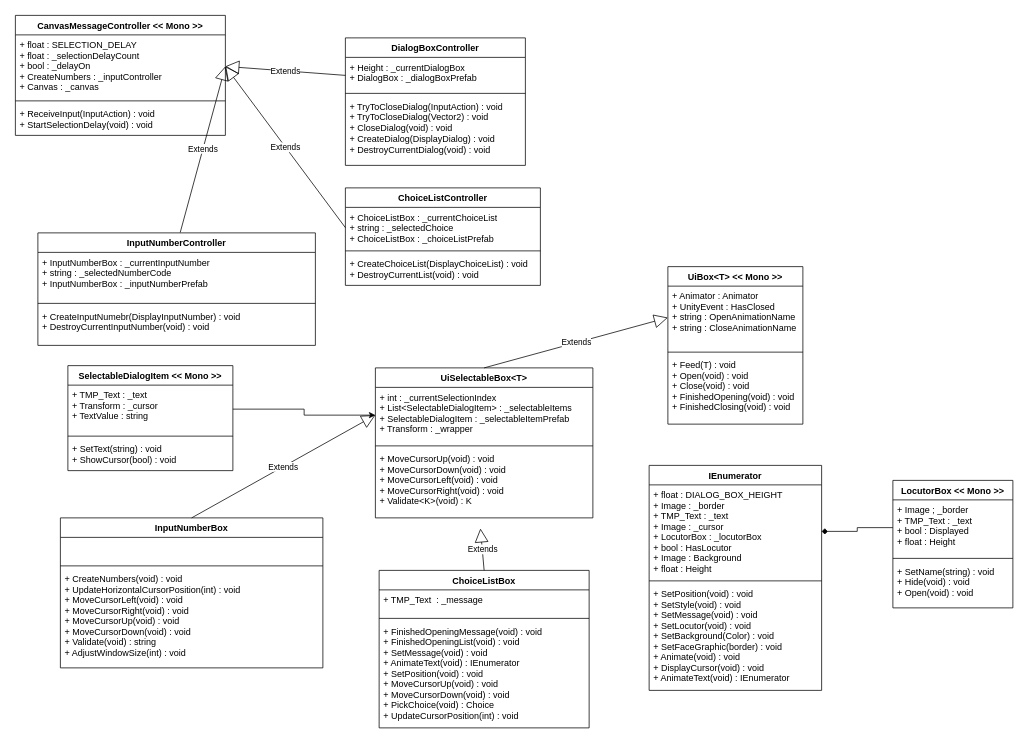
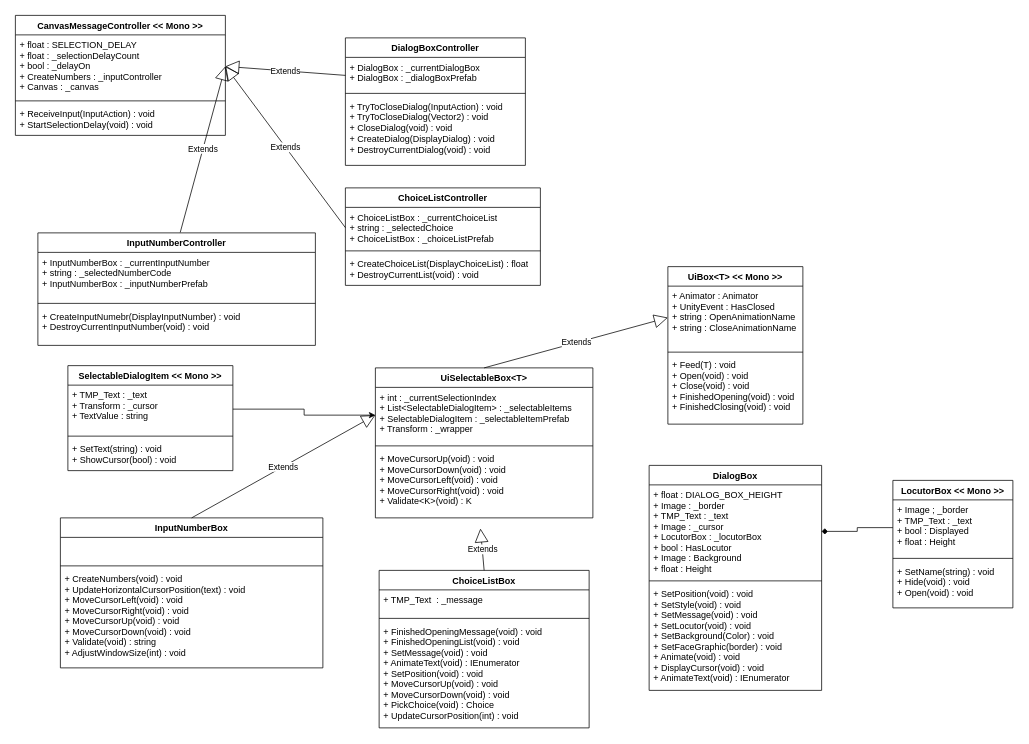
  <mxCell id="0" />
  <mxCell id="1" parent="0" />
- <mxCell id="2" value="IEnumerator" style="swimlane;fontStyle=1;align=center;verticalAlign=top;childLayout=stackLayout;horizontal=1;startSize=26;horizontalStack=0;resizeParent=1;resizeParentMax=0;resizeLast=0;collapsible=1;marginBottom=0;" vertex="1" parent="1"><mxGeometry x="865" y="620" width="230" height="300" as="geometry" /></mxCell>
+ <mxCell id="2" value="DialogBox" style="swimlane;fontStyle=1;align=center;verticalAlign=top;childLayout=stackLayout;horizontal=1;startSize=26;horizontalStack=0;resizeParent=1;resizeParentMax=0;resizeLast=0;collapsible=1;marginBottom=0;" vertex="1" parent="1"><mxGeometry x="865" y="620" width="230" height="300" as="geometry" /></mxCell>
  <mxCell id="3" value="+ float : DIALOG_BOX_HEIGHT&#10;+ Image : _border&#10;+ TMP_Text : _text&#10;+ Image : _cursor&#10;+ LocutorBox : _locutorBox&#10;+ bool : HasLocutor&#10;+ Image : Background&#10;+ float : Height" style="text;strokeColor=none;fillColor=none;align=left;verticalAlign=top;spacingLeft=4;spacingRight=4;overflow=hidden;rotatable=0;points=[[0,0.5],[1,0.5]];portConstraint=eastwest;" vertex="1" parent="2"><mxGeometry y="26" width="230" height="124" as="geometry" /></mxCell>
  <mxCell id="4" value="" style="line;strokeWidth=1;fillColor=none;align=left;verticalAlign=middle;spacingTop=-1;spacingLeft=3;spacingRight=3;rotatable=0;labelPosition=right;points=[];portConstraint=eastwest;strokeColor=inherit;" vertex="1" parent="2"><mxGeometry y="150" width="230" height="8" as="geometry" /></mxCell>
  <mxCell id="5" value="+ SetPosition(void) : void&#10;+ SetStyle(void) : void&#10;+ SetMessage(void) : void&#10;+ SetLocutor(void) : void&#10;+ SetBackground(Color) : void&#10;+ SetFaceGraphic(border) : void&#10;+ Animate(void) : void&#10;+ DisplayCursor(void) : void&#10;+ AnimateText(void) : IEnumerator&#10;" style="text;strokeColor=none;fillColor=none;align=left;verticalAlign=top;spacingLeft=4;spacingRight=4;overflow=hidden;rotatable=0;points=[[0,0.5],[1,0.5]];portConstraint=eastwest;" vertex="1" parent="2"><mxGeometry y="158" width="230" height="142" as="geometry" /></mxCell>
  <mxCell id="6" value="LocutorBox &lt;&lt; Mono &gt;&gt;" style="swimlane;fontStyle=1;align=center;verticalAlign=top;childLayout=stackLayout;horizontal=1;startSize=26;horizontalStack=0;resizeParent=1;resizeParentMax=0;resizeLast=0;collapsible=1;marginBottom=0;" vertex="1" parent="1"><mxGeometry x="1190" y="640" width="160" height="170" as="geometry" /></mxCell>
  <mxCell id="7" value="+ Image ; _border&#10;+ TMP_Text : _text&#10;+ bool : Displayed&#10;+ float : Height" style="text;strokeColor=none;fillColor=none;align=left;verticalAlign=top;spacingLeft=4;spacingRight=4;overflow=hidden;rotatable=0;points=[[0,0.5],[1,0.5]];portConstraint=eastwest;" vertex="1" parent="6"><mxGeometry y="26" width="160" height="74" as="geometry" /></mxCell>
  <mxCell id="8" value="" style="line;strokeWidth=1;fillColor=none;align=left;verticalAlign=middle;spacingTop=-1;spacingLeft=3;spacingRight=3;rotatable=0;labelPosition=right;points=[];portConstraint=eastwest;strokeColor=inherit;" vertex="1" parent="6"><mxGeometry y="100" width="160" height="8" as="geometry" /></mxCell>
  <mxCell id="9" value="+ SetName(string) : void&#10;+ Hide(void) : void&#10;+ Open(void) : void" style="text;strokeColor=none;fillColor=none;align=left;verticalAlign=top;spacingLeft=4;spacingRight=4;overflow=hidden;rotatable=0;points=[[0,0.5],[1,0.5]];portConstraint=eastwest;" vertex="1" parent="6"><mxGeometry y="108" width="160" height="62" as="geometry" /></mxCell>
  <mxCell id="10" value="ChoiceListBox" style="swimlane;fontStyle=1;align=center;verticalAlign=top;childLayout=stackLayout;horizontal=1;startSize=26;horizontalStack=0;resizeParent=1;resizeParentMax=0;resizeLast=0;collapsible=1;marginBottom=0;" vertex="1" parent="1"><mxGeometry x="505" y="760" width="280" height="210" as="geometry" /></mxCell>
  <mxCell id="11" value="+ TMP_Text  : _message&#10;" style="text;strokeColor=none;fillColor=none;align=left;verticalAlign=top;spacingLeft=4;spacingRight=4;overflow=hidden;rotatable=0;points=[[0,0.5],[1,0.5]];portConstraint=eastwest;" vertex="1" parent="10"><mxGeometry y="26" width="280" height="34" as="geometry" /></mxCell>
  <mxCell id="12" value="" style="line;strokeWidth=1;fillColor=none;align=left;verticalAlign=middle;spacingTop=-1;spacingLeft=3;spacingRight=3;rotatable=0;labelPosition=right;points=[];portConstraint=eastwest;strokeColor=inherit;" vertex="1" parent="10"><mxGeometry y="60" width="280" height="8" as="geometry" /></mxCell>
  <mxCell id="13" value="+ FinishedOpeningMessage(void) : void&#10;+ FinishedOpeningList(void) : void&#10;+ SetMessage(void) : void&#10;+ AnimateText(void) : IEnumerator&#10;+ SetPosition(void) : void&#10;+ MoveCursorUp(void) : void&#10;+ MoveCursorDown(void) : void&#10;+ PickChoice(void) : Choice&#10;+ UpdateCursorPosition(int) : void" style="text;strokeColor=none;fillColor=none;align=left;verticalAlign=top;spacingLeft=4;spacingRight=4;overflow=hidden;rotatable=0;points=[[0,0.5],[1,0.5]];portConstraint=eastwest;" vertex="1" parent="10"><mxGeometry y="68" width="280" height="142" as="geometry" /></mxCell>
  <mxCell id="14" value="SelectableDialogItem &lt;&lt; Mono &gt;&gt;" style="swimlane;fontStyle=1;align=center;verticalAlign=top;childLayout=stackLayout;horizontal=1;startSize=26;horizontalStack=0;resizeParent=1;resizeParentMax=0;resizeLast=0;collapsible=1;marginBottom=0;" vertex="1" parent="1"><mxGeometry x="90" y="487" width="220" height="140" as="geometry" /></mxCell>
  <mxCell id="15" value="+ TMP_Text : _text&#10;+ Transform : _cursor&#10;+ TextValue : string" style="text;strokeColor=none;fillColor=none;align=left;verticalAlign=top;spacingLeft=4;spacingRight=4;overflow=hidden;rotatable=0;points=[[0,0.5],[1,0.5]];portConstraint=eastwest;" vertex="1" parent="14"><mxGeometry y="26" width="220" height="64" as="geometry" /></mxCell>
  <mxCell id="16" value="" style="line;strokeWidth=1;fillColor=none;align=left;verticalAlign=middle;spacingTop=-1;spacingLeft=3;spacingRight=3;rotatable=0;labelPosition=right;points=[];portConstraint=eastwest;strokeColor=inherit;" vertex="1" parent="14"><mxGeometry y="90" width="220" height="8" as="geometry" /></mxCell>
  <mxCell id="17" value="+ SetText(string) : void&#10;+ ShowCursor(bool) : void" style="text;strokeColor=none;fillColor=none;align=left;verticalAlign=top;spacingLeft=4;spacingRight=4;overflow=hidden;rotatable=0;points=[[0,0.5],[1,0.5]];portConstraint=eastwest;" vertex="1" parent="14"><mxGeometry y="98" width="220" height="42" as="geometry" /></mxCell>
  <mxCell id="18" value="CanvasMessageController &lt;&lt; Mono &gt;&gt;" style="swimlane;fontStyle=1;align=center;verticalAlign=top;childLayout=stackLayout;horizontal=1;startSize=26;horizontalStack=0;resizeParent=1;resizeParentMax=0;resizeLast=0;collapsible=1;marginBottom=0;" vertex="1" parent="1"><mxGeometry x="20" y="20" width="280" height="160" as="geometry" /></mxCell>
  <mxCell id="19" value="+ float : SELECTION_DELAY&#10;+ float : _selectionDelayCount&#10;+ bool : _delayOn&#10;+ CreateNumbers : _inputController&#10;+ Canvas : _canvas" style="text;strokeColor=none;fillColor=none;align=left;verticalAlign=top;spacingLeft=4;spacingRight=4;overflow=hidden;rotatable=0;points=[[0,0.5],[1,0.5]];portConstraint=eastwest;" vertex="1" parent="18"><mxGeometry y="26" width="280" height="84" as="geometry" /></mxCell>
  <mxCell id="20" value="" style="line;strokeWidth=1;fillColor=none;align=left;verticalAlign=middle;spacingTop=-1;spacingLeft=3;spacingRight=3;rotatable=0;labelPosition=right;points=[];portConstraint=eastwest;strokeColor=inherit;" vertex="1" parent="18"><mxGeometry y="110" width="280" height="8" as="geometry" /></mxCell>
  <mxCell id="21" value="+ ReceiveInput(InputAction) : void&#10;+ StartSelectionDelay(void) : void" style="text;strokeColor=none;fillColor=none;align=left;verticalAlign=top;spacingLeft=4;spacingRight=4;overflow=hidden;rotatable=0;points=[[0,0.5],[1,0.5]];portConstraint=eastwest;" vertex="1" parent="18"><mxGeometry y="118" width="280" height="42" as="geometry" /></mxCell>
  <mxCell id="22" value="InputNumberBox" style="swimlane;fontStyle=1;align=center;verticalAlign=top;childLayout=stackLayout;horizontal=1;startSize=26;horizontalStack=0;resizeParent=1;resizeParentMax=0;resizeLast=0;collapsible=1;marginBottom=0;" vertex="1" parent="1"><mxGeometry x="80" y="690" width="350" height="200" as="geometry" /></mxCell>
  <mxCell id="23" value="&#10;" style="text;strokeColor=none;fillColor=none;align=left;verticalAlign=top;spacingLeft=4;spacingRight=4;overflow=hidden;rotatable=0;points=[[0,0.5],[1,0.5]];portConstraint=eastwest;" vertex="1" parent="22"><mxGeometry y="26" width="350" height="34" as="geometry" /></mxCell>
  <mxCell id="24" value="" style="line;strokeWidth=1;fillColor=none;align=left;verticalAlign=middle;spacingTop=-1;spacingLeft=3;spacingRight=3;rotatable=0;labelPosition=right;points=[];portConstraint=eastwest;strokeColor=inherit;" vertex="1" parent="22"><mxGeometry y="60" width="350" height="8" as="geometry" /></mxCell>
- <mxCell id="25" value="+ CreateNumbers(void) : void&#10;+ UpdateHorizontalCursorPosition(int) : void&#10;+ MoveCursorLeft(void) : void&#10;+ MoveCursorRight(void) : void&#10;+ MoveCursorUp(void) : void&#10;+ MoveCursorDown(void) : void&#10;+ Validate(void) : string&#10;+ AdjustWindowSize(int) : void" style="text;strokeColor=none;fillColor=none;align=left;verticalAlign=top;spacingLeft=4;spacingRight=4;overflow=hidden;rotatable=0;points=[[0,0.5],[1,0.5]];portConstraint=eastwest;" vertex="1" parent="22"><mxGeometry y="68" width="350" height="132" as="geometry" /></mxCell>
+ <mxCell id="25" value="+ CreateNumbers(void) : void&#10;+ UpdateHorizontalCursorPosition(text) : void&#10;+ MoveCursorLeft(void) : void&#10;+ MoveCursorRight(void) : void&#10;+ MoveCursorUp(void) : void&#10;+ MoveCursorDown(void) : void&#10;+ Validate(void) : string&#10;+ AdjustWindowSize(int) : void" style="text;strokeColor=none;fillColor=none;align=left;verticalAlign=top;spacingLeft=4;spacingRight=4;overflow=hidden;rotatable=0;points=[[0,0.5],[1,0.5]];portConstraint=eastwest;" vertex="1" parent="22"><mxGeometry y="68" width="350" height="132" as="geometry" /></mxCell>
  <mxCell id="26" value="UiBox&lt;T&gt; &lt;&lt; Mono &gt;&gt;" style="swimlane;fontStyle=1;align=center;verticalAlign=top;childLayout=stackLayout;horizontal=1;startSize=26;horizontalStack=0;resizeParent=1;resizeParentMax=0;resizeLast=0;collapsible=1;marginBottom=0;" vertex="1" parent="1"><mxGeometry x="890" y="355" width="180" height="210" as="geometry" /></mxCell>
  <mxCell id="27" value="+ Animator : Animator&#10;+ UnityEvent : HasClosed&#10;+ string : OpenAnimationName&#10;+ string : CloseAnimationName" style="text;strokeColor=none;fillColor=none;align=left;verticalAlign=top;spacingLeft=4;spacingRight=4;overflow=hidden;rotatable=0;points=[[0,0.5],[1,0.5]];portConstraint=eastwest;" vertex="1" parent="26"><mxGeometry y="26" width="180" height="84" as="geometry" /></mxCell>
  <mxCell id="28" value="" style="line;strokeWidth=1;fillColor=none;align=left;verticalAlign=middle;spacingTop=-1;spacingLeft=3;spacingRight=3;rotatable=0;labelPosition=right;points=[];portConstraint=eastwest;strokeColor=inherit;" vertex="1" parent="26"><mxGeometry y="110" width="180" height="8" as="geometry" /></mxCell>
  <mxCell id="29" value="+ Feed(T) : void&#10;+ Open(void) : void&#10;+ Close(void) : void&#10;+ FinishedOpening(void) : void&#10;+ FinishedClosing(void) : void" style="text;strokeColor=none;fillColor=none;align=left;verticalAlign=top;spacingLeft=4;spacingRight=4;overflow=hidden;rotatable=0;points=[[0,0.5],[1,0.5]];portConstraint=eastwest;" vertex="1" parent="26"><mxGeometry y="118" width="180" height="92" as="geometry" /></mxCell>
  <mxCell id="30" value="UiSelectableBox&lt;T&gt;" style="swimlane;fontStyle=1;align=center;verticalAlign=top;childLayout=stackLayout;horizontal=1;startSize=26;horizontalStack=0;resizeParent=1;resizeParentMax=0;resizeLast=0;collapsible=1;marginBottom=0;" vertex="1" parent="1"><mxGeometry x="500" y="490" width="290" height="200" as="geometry" /></mxCell>
  <mxCell id="31" value="+ int : _currentSelectionIndex&#10;+ List&lt;SelectableDialogItem&gt; : _selectableItems&#10;+ SelectableDialogItem : _selectableItemPrefab&#10;+ Transform : _wrapper" style="text;strokeColor=none;fillColor=none;align=left;verticalAlign=top;spacingLeft=4;spacingRight=4;overflow=hidden;rotatable=0;points=[[0,0.5],[1,0.5]];portConstraint=eastwest;" vertex="1" parent="30"><mxGeometry y="26" width="290" height="74" as="geometry" /></mxCell>
  <mxCell id="32" value="" style="line;strokeWidth=1;fillColor=none;align=left;verticalAlign=middle;spacingTop=-1;spacingLeft=3;spacingRight=3;rotatable=0;labelPosition=right;points=[];portConstraint=eastwest;strokeColor=inherit;" vertex="1" parent="30"><mxGeometry y="100" width="290" height="8" as="geometry" /></mxCell>
  <mxCell id="33" value="+ MoveCursorUp(void) : void&#10;+ MoveCursorDown(void) : void&#10;+ MoveCursorLeft(void) : void&#10;+ MoveCursorRight(void) : void&#10;+ Validate&lt;K&gt;(void) : K" style="text;strokeColor=none;fillColor=none;align=left;verticalAlign=top;spacingLeft=4;spacingRight=4;overflow=hidden;rotatable=0;points=[[0,0.5],[1,0.5]];portConstraint=eastwest;" vertex="1" parent="30"><mxGeometry y="108" width="290" height="92" as="geometry" /></mxCell>
  <mxCell id="34" value="Extends" style="endArrow=block;endSize=16;endFill=0;html=1;rounded=0;exitX=0.5;exitY=0;exitDx=0;exitDy=0;entryX=0;entryY=0.5;entryDx=0;entryDy=0;" edge="1" parent="1" source="30" target="27"><mxGeometry width="160" relative="1" as="geometry"><mxPoint x="1060" y="730" as="sourcePoint" /><mxPoint x="1220" y="730" as="targetPoint" /></mxGeometry></mxCell>
  <mxCell id="35" value="Extends" style="endArrow=block;endSize=16;endFill=0;html=1;rounded=0;exitX=0.5;exitY=0;exitDx=0;exitDy=0;entryX=0.483;entryY=1.154;entryDx=0;entryDy=0;entryPerimeter=0;" edge="1" parent="1" source="10" target="33"><mxGeometry width="160" relative="1" as="geometry"><mxPoint x="720" y="610" as="sourcePoint" /><mxPoint x="880" y="610" as="targetPoint" /></mxGeometry></mxCell>
  <mxCell id="36" value="Extends" style="endArrow=block;endSize=16;endFill=0;html=1;rounded=0;exitX=0.5;exitY=0;exitDx=0;exitDy=0;entryX=0;entryY=0.5;entryDx=0;entryDy=0;" edge="1" parent="1" source="22" target="31"><mxGeometry width="160" relative="1" as="geometry"><mxPoint x="600" y="680" as="sourcePoint" /><mxPoint x="760" y="680" as="targetPoint" /></mxGeometry></mxCell>
  <mxCell id="37" style="edgeStyle=orthogonalEdgeStyle;rounded=0;orthogonalLoop=1;jettySize=auto;html=1;exitX=0;exitY=0.5;exitDx=0;exitDy=0;entryX=1;entryY=0.5;entryDx=0;entryDy=0;endArrow=diamond;" edge="1" parent="1" source="7" target="3"><mxGeometry relative="1" as="geometry" /></mxCell>
  <mxCell id="38" style="edgeStyle=orthogonalEdgeStyle;rounded=0;orthogonalLoop=1;jettySize=auto;html=1;exitX=1;exitY=0.5;exitDx=0;exitDy=0;" edge="1" parent="1" source="15" target="31"><mxGeometry relative="1" as="geometry" /></mxCell>
  <mxCell id="39" value="Extends" style="endArrow=block;endSize=16;endFill=0;html=1;rounded=0;exitX=0;exitY=0.5;exitDx=0;exitDy=0;entryX=1;entryY=0.5;entryDx=0;entryDy=0;" edge="1" parent="1" source="46" target="19"><mxGeometry width="160" relative="1" as="geometry"><mxPoint x="480" y="249" as="sourcePoint" /><mxPoint x="720" y="400" as="targetPoint" /></mxGeometry></mxCell>
  <mxCell id="40" value="Extends" style="endArrow=block;endSize=16;endFill=0;html=1;rounded=0;entryX=1;entryY=0.5;entryDx=0;entryDy=0;" edge="1" parent="1" target="19"><mxGeometry width="160" relative="1" as="geometry"><mxPoint x="460" y="100" as="sourcePoint" /><mxPoint x="360" y="180" as="targetPoint" /></mxGeometry></mxCell>
  <mxCell id="41" value="DialogBoxController" style="swimlane;fontStyle=1;align=center;verticalAlign=top;childLayout=stackLayout;horizontal=1;startSize=26;horizontalStack=0;resizeParent=1;resizeParentMax=0;resizeLast=0;collapsible=1;marginBottom=0;whiteSpace=wrap;html=1;" vertex="1" parent="1"><mxGeometry x="460" y="50" width="240" height="170" as="geometry" /></mxCell>
- <mxCell id="42" value="+ Height : _currentDialogBox&lt;div&gt;+ DialogBox : _dialogBoxPrefab&lt;/div&gt;" style="text;strokeColor=none;fillColor=none;align=left;verticalAlign=top;spacingLeft=4;spacingRight=4;overflow=hidden;rotatable=0;points=[[0,0.5],[1,0.5]];portConstraint=eastwest;whiteSpace=wrap;html=1;" vertex="1" parent="41"><mxGeometry y="26" width="240" height="44" as="geometry" /></mxCell>
+ <mxCell id="42" value="+ DialogBox : _currentDialogBox&lt;div&gt;+ DialogBox : _dialogBoxPrefab&lt;/div&gt;" style="text;strokeColor=none;fillColor=none;align=left;verticalAlign=top;spacingLeft=4;spacingRight=4;overflow=hidden;rotatable=0;points=[[0,0.5],[1,0.5]];portConstraint=eastwest;whiteSpace=wrap;html=1;" vertex="1" parent="41"><mxGeometry y="26" width="240" height="44" as="geometry" /></mxCell>
  <mxCell id="43" value="" style="line;strokeWidth=1;fillColor=none;align=left;verticalAlign=middle;spacingTop=-1;spacingLeft=3;spacingRight=3;rotatable=0;labelPosition=right;points=[];portConstraint=eastwest;strokeColor=inherit;" vertex="1" parent="41"><mxGeometry y="70" width="240" height="8" as="geometry" /></mxCell>
  <mxCell id="44" value="+ TryToCloseDialog(InputAction) : void&lt;div&gt;+ TryToCloseDialog(Vector2) : void&lt;/div&gt;&lt;div&gt;+ CloseDialog(void) : void&lt;/div&gt;&lt;div&gt;+ CreateDialog(DisplayDialog) : void&lt;/div&gt;&lt;div&gt;+ DestroyCurrentDialog(void) : void&lt;/div&gt;" style="text;strokeColor=none;fillColor=none;align=left;verticalAlign=top;spacingLeft=4;spacingRight=4;overflow=hidden;rotatable=0;points=[[0,0.5],[1,0.5]];portConstraint=eastwest;whiteSpace=wrap;html=1;" vertex="1" parent="41"><mxGeometry y="78" width="240" height="92" as="geometry" /></mxCell>
  <mxCell id="45" value="ChoiceListController" style="swimlane;fontStyle=1;align=center;verticalAlign=top;childLayout=stackLayout;horizontal=1;startSize=26;horizontalStack=0;resizeParent=1;resizeParentMax=0;resizeLast=0;collapsible=1;marginBottom=0;whiteSpace=wrap;html=1;" vertex="1" parent="1"><mxGeometry x="460" y="250" width="260" height="130" as="geometry" /></mxCell>
  <mxCell id="46" value="+ ChoiceListBox : _currentChoiceList&lt;div&gt;+ string : _selectedChoice&lt;/div&gt;&lt;div&gt;+ ChoiceListBox : _choiceListPrefab&lt;/div&gt;" style="text;strokeColor=none;fillColor=none;align=left;verticalAlign=top;spacingLeft=4;spacingRight=4;overflow=hidden;rotatable=0;points=[[0,0.5],[1,0.5]];portConstraint=eastwest;whiteSpace=wrap;html=1;" vertex="1" parent="45"><mxGeometry y="26" width="260" height="54" as="geometry" /></mxCell>
  <mxCell id="47" value="" style="line;strokeWidth=1;fillColor=none;align=left;verticalAlign=middle;spacingTop=-1;spacingLeft=3;spacingRight=3;rotatable=0;labelPosition=right;points=[];portConstraint=eastwest;strokeColor=inherit;" vertex="1" parent="45"><mxGeometry y="80" width="260" height="8" as="geometry" /></mxCell>
- <mxCell id="48" value="+ CreateChoiceList(DisplayChoiceList) : void&lt;div&gt;+ DestroyCurrentList(void) : void&lt;/div&gt;" style="text;strokeColor=none;fillColor=none;align=left;verticalAlign=top;spacingLeft=4;spacingRight=4;overflow=hidden;rotatable=0;points=[[0,0.5],[1,0.5]];portConstraint=eastwest;whiteSpace=wrap;html=1;" vertex="1" parent="45"><mxGeometry y="88" width="260" height="42" as="geometry" /></mxCell>
+ <mxCell id="48" value="+ CreateChoiceList(DisplayChoiceList) : float&lt;div&gt;+ DestroyCurrentList(void) : void&lt;/div&gt;" style="text;strokeColor=none;fillColor=none;align=left;verticalAlign=top;spacingLeft=4;spacingRight=4;overflow=hidden;rotatable=0;points=[[0,0.5],[1,0.5]];portConstraint=eastwest;whiteSpace=wrap;html=1;" vertex="1" parent="45"><mxGeometry y="88" width="260" height="42" as="geometry" /></mxCell>
  <mxCell id="49" value="InputNumberController" style="swimlane;fontStyle=1;align=center;verticalAlign=top;childLayout=stackLayout;horizontal=1;startSize=26;horizontalStack=0;resizeParent=1;resizeParentMax=0;resizeLast=0;collapsible=1;marginBottom=0;whiteSpace=wrap;html=1;" vertex="1" parent="1"><mxGeometry x="50" y="310" width="370" height="150" as="geometry" /></mxCell>
  <mxCell id="50" value="+ InputNumberBox : _currentInputNumber&lt;div&gt;+ string : _selectedNumberCode&lt;/div&gt;&lt;div&gt;+ InputNumberBox : _inputNumberPrefab&lt;/div&gt;" style="text;strokeColor=none;fillColor=none;align=left;verticalAlign=top;spacingLeft=4;spacingRight=4;overflow=hidden;rotatable=0;points=[[0,0.5],[1,0.5]];portConstraint=eastwest;whiteSpace=wrap;html=1;" vertex="1" parent="49"><mxGeometry y="26" width="370" height="64" as="geometry" /></mxCell>
  <mxCell id="51" value="" style="line;strokeWidth=1;fillColor=none;align=left;verticalAlign=middle;spacingTop=-1;spacingLeft=3;spacingRight=3;rotatable=0;labelPosition=right;points=[];portConstraint=eastwest;strokeColor=inherit;" vertex="1" parent="49"><mxGeometry y="90" width="370" height="8" as="geometry" /></mxCell>
  <mxCell id="52" value="+ CreateInputNumebr(DisplayInputNumber) : void&lt;div&gt;+ DestroyCurrentInputNumber(void) : void&lt;/div&gt;" style="text;strokeColor=none;fillColor=none;align=left;verticalAlign=top;spacingLeft=4;spacingRight=4;overflow=hidden;rotatable=0;points=[[0,0.5],[1,0.5]];portConstraint=eastwest;whiteSpace=wrap;html=1;" vertex="1" parent="49"><mxGeometry y="98" width="370" height="52" as="geometry" /></mxCell>
  <mxCell id="53" value="Extends" style="endArrow=block;endSize=16;endFill=0;html=1;rounded=0;entryX=1;entryY=0.5;entryDx=0;entryDy=0;exitX=0.513;exitY=-0.004;exitDx=0;exitDy=0;exitPerimeter=0;" edge="1" parent="1" source="49" target="19"><mxGeometry width="160" relative="1" as="geometry"><mxPoint x="340" y="240" as="sourcePoint" /><mxPoint x="500" y="240" as="targetPoint" /></mxGeometry></mxCell>
